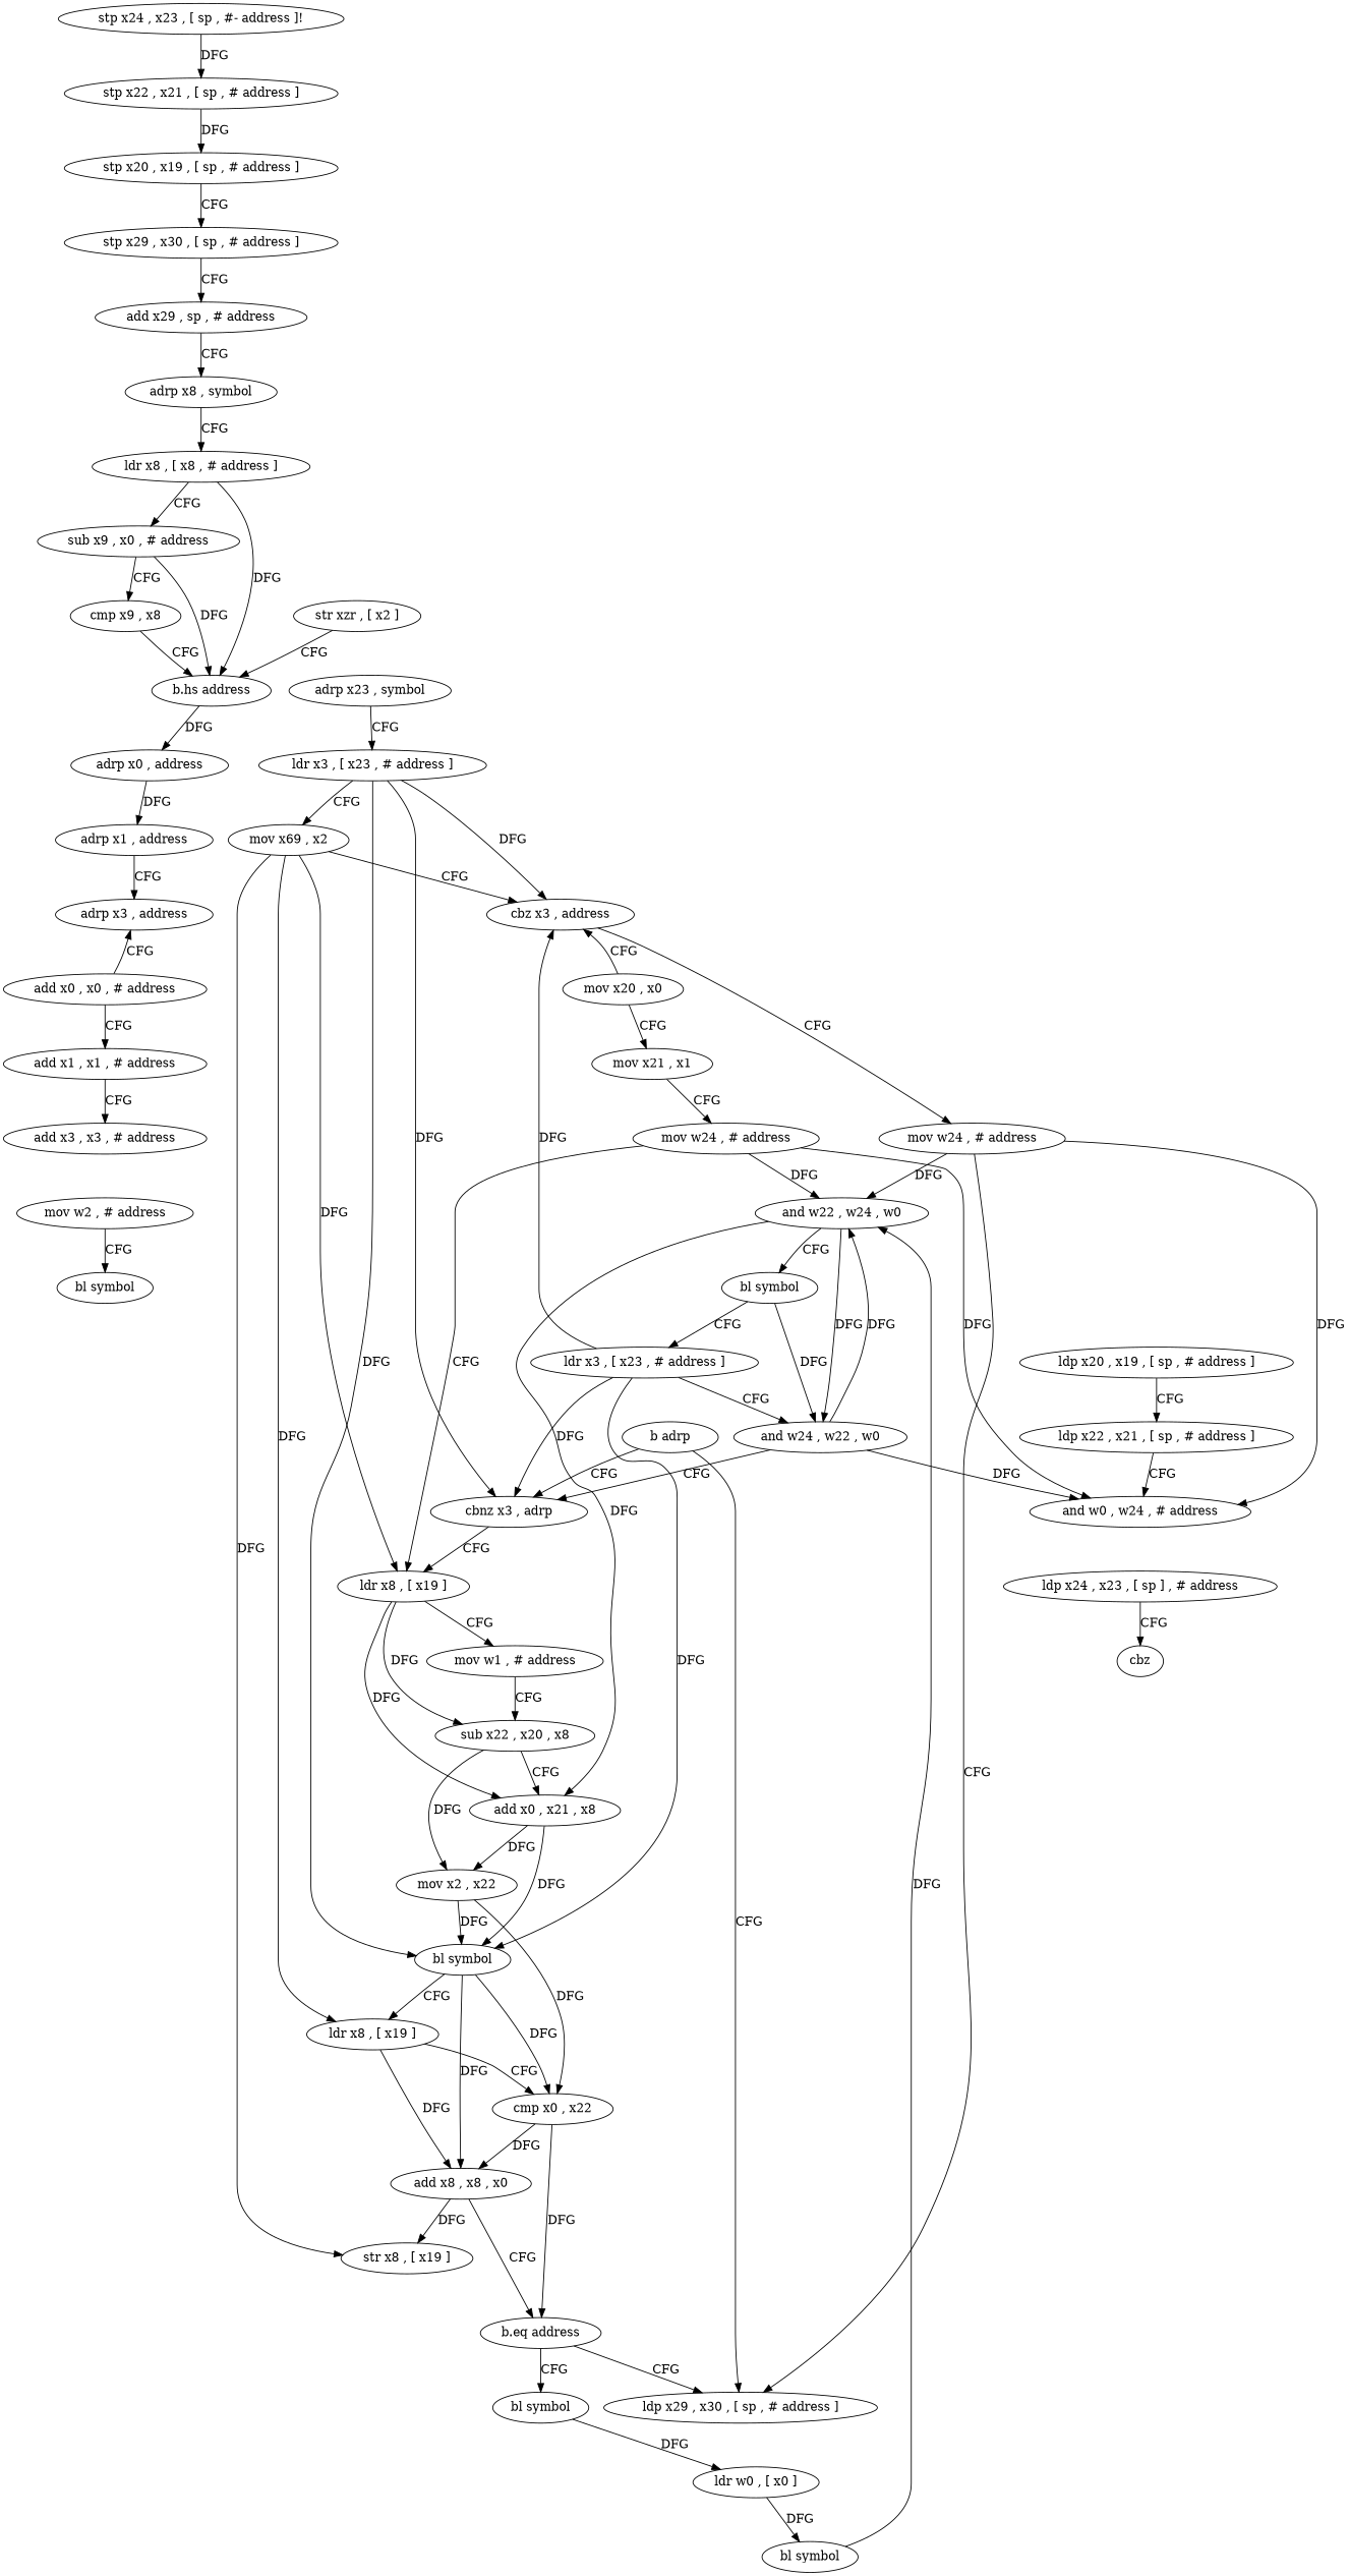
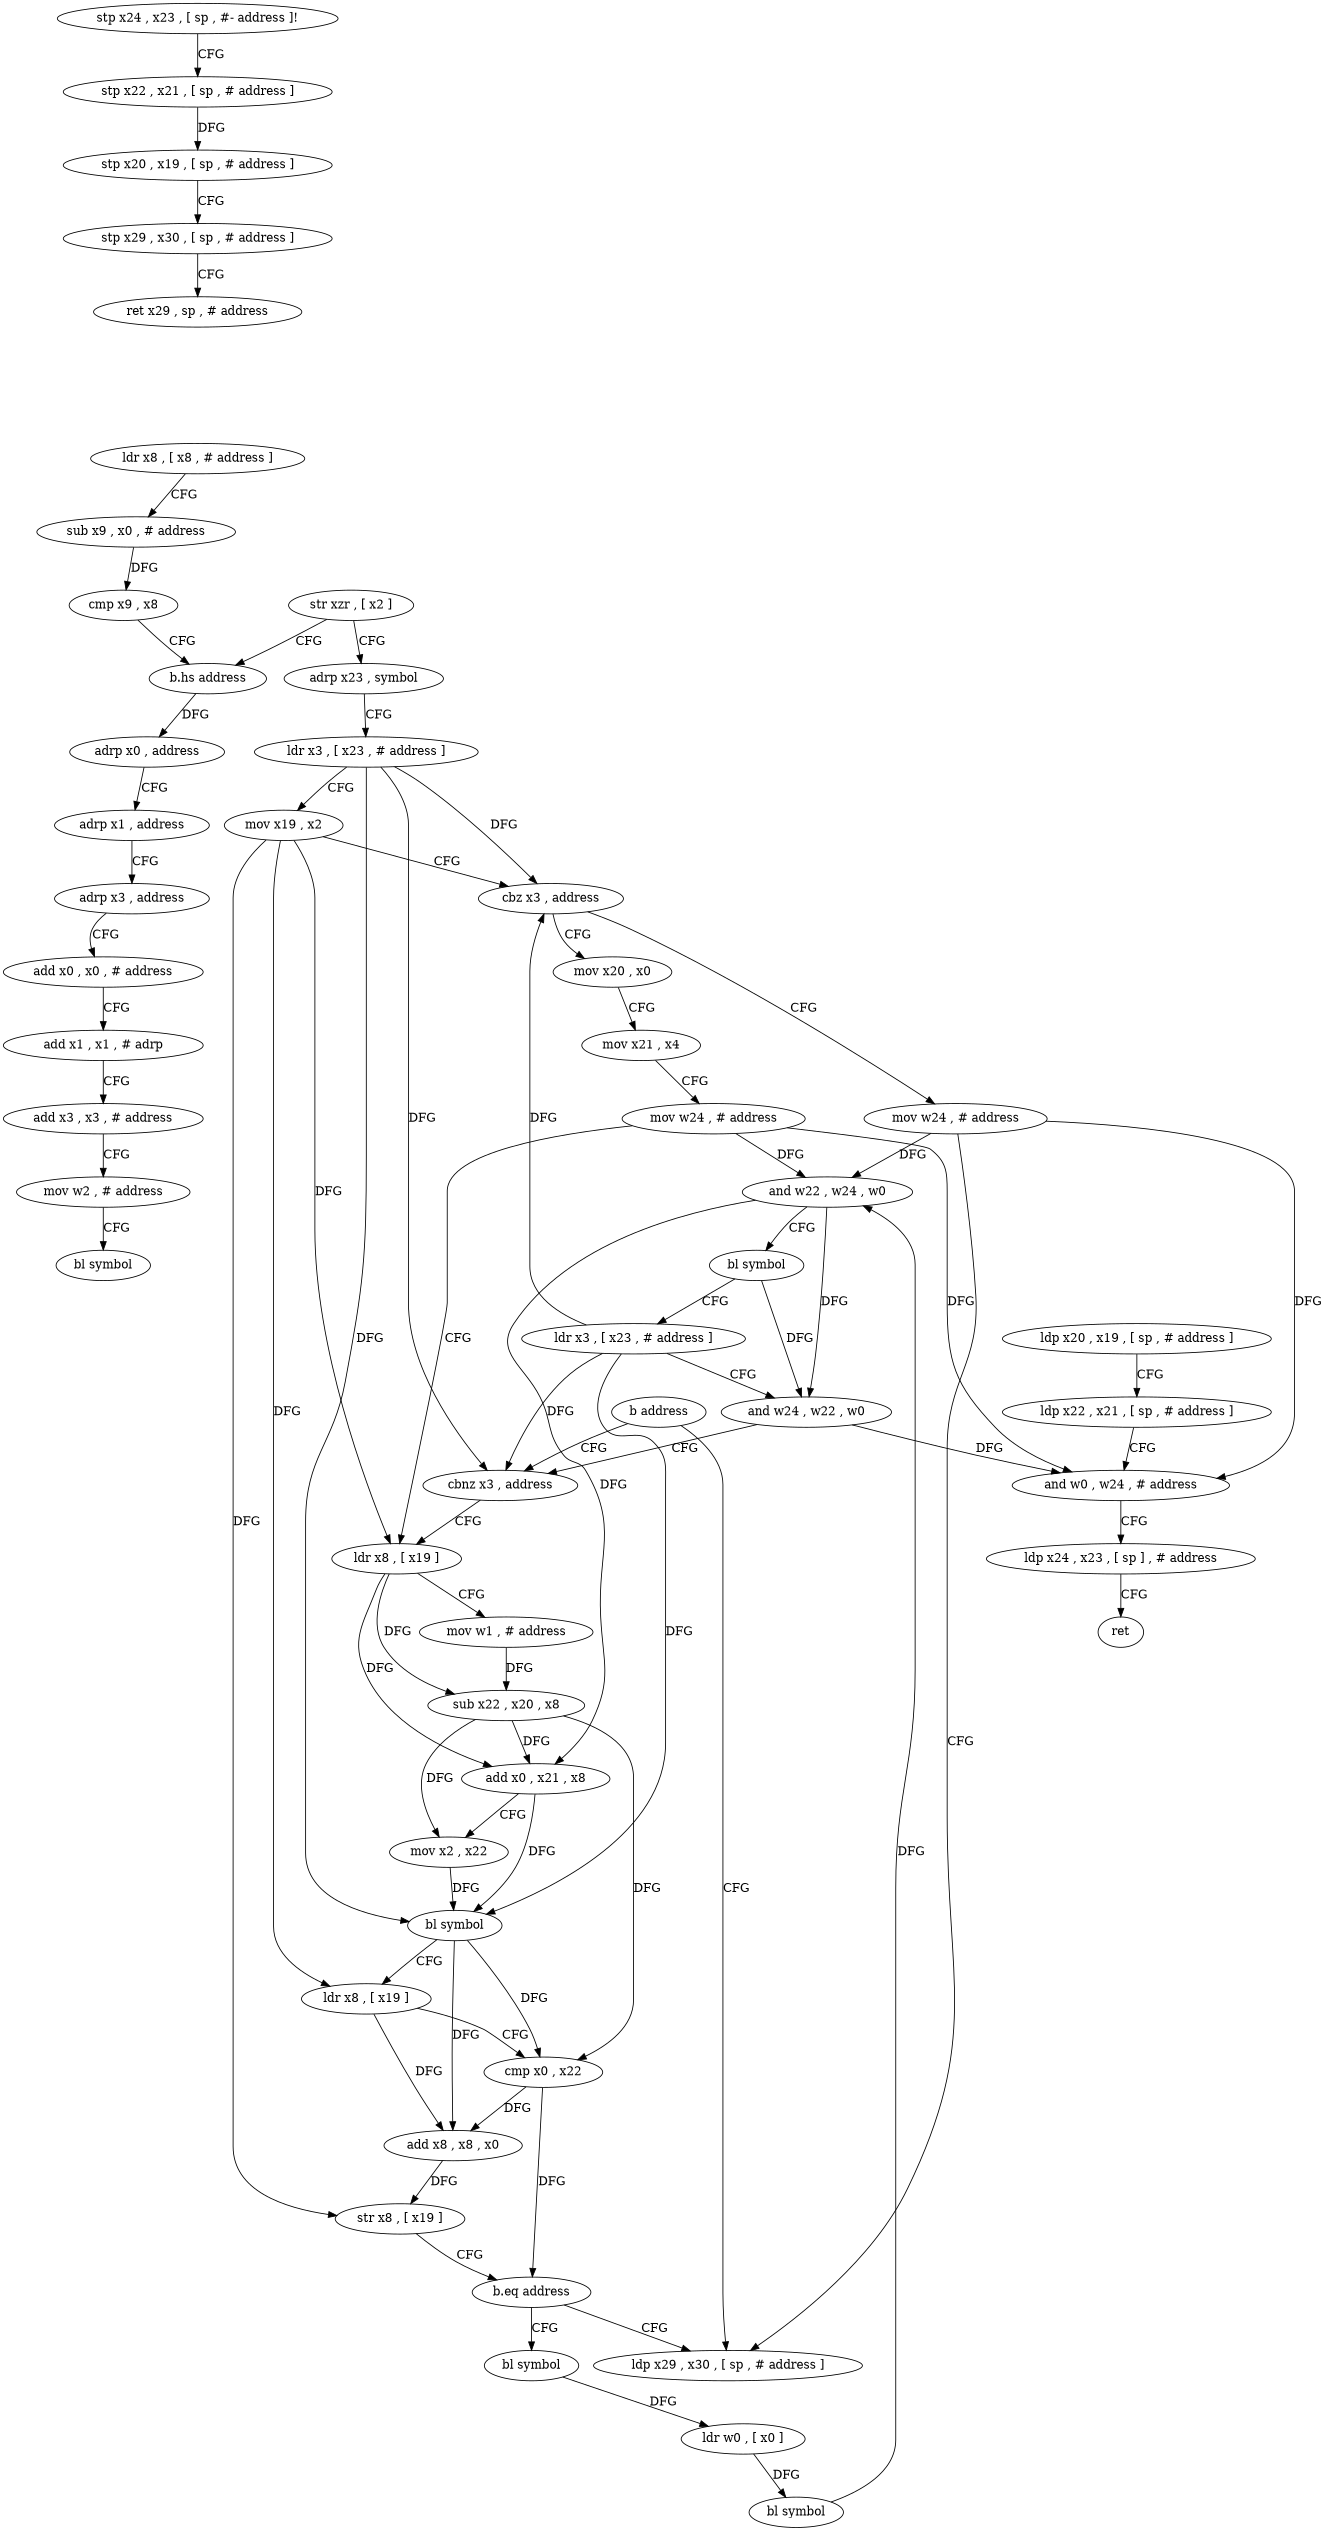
  digraph {
    n1 [label="stp x24 , x23 , [ sp , #- address ]!"]
    n2 [label="stp x22 , x21 , [ sp , # address ]"]
    n3 [label="stp x20 , x19 , [ sp , # address ]"]
    n4 [label="stp x29 , x30 , [ sp , # address ]"]
-   n5 [label="add x29 , sp , # address"]
-   n6 [label="adrp x8 , symbol"]
+   n5 [label="ret x29 , sp , # address"]
    n7 [label="ldr x8 , [ x8 , # address ]"]
    n8 [label="sub x9 , x0 , # address"]
    n9 [label="b.hs address"]
    n10 [label="cmp x9 , x8"]
    n11 [label="adrp x0 , address"]
    n12 [label="adrp x1 , address"]
    n13 [label="str xzr , [ x2 ]"]
    n14 [label="adrp x23 , symbol"]
    n15 [label="adrp x3 , address"]
    n16 [label="ldr x3 , [ x23 , # address ]"]
    n17 [label="add x0 , x0 , # address"]
-   n18 [label="add x1 , x1 , # address"]
+   n18 [label="add x1 , x1 , # adrp"]
    n19 [label="add x3 , x3 , # address"]
    n20 [label="mov w2 , # address"]
    n21 [label="bl symbol"]
-   n22 [label="mov x69 , x2"]
+   n22 [label="mov x19 , x2"]
    n23 [label="cbz x3 , address"]
-   n24 [label="cbnz x3 , adrp"]
+   n24 [label="cbnz x3 , address"]
    n25 [label="bl symbol"]
    n26 [label="ldr x8 , [ x19 ]"]
    n27 [label="ldr x8 , [ x19 ]"]
    n28 [label="str x8 , [ x19 ]"]
    n29 [label="mov w24 , # address"]
    n30 [label="mov x20 , x0"]
    n31 [label="cmp x0 , x22"]
    n32 [label="add x8 , x8 , x0"]
    n33 [label="sub x22 , x20 , x8"]
    n34 [label="add x0 , x21 , x8"]
    n35 [label="mov w1 , # address"]
    n36 [label="b.eq address"]
    n37 [label="ldp x29 , x30 , [ sp , # address ]"]
    n38 [label="and w0 , w24 , # address"]
    n39 [label="and w22 , w24 , w0"]
-   n40 [label="mov x21 , x1"]
+   n40 [label="mov x21 , x4"]
    n41 [label="ldp x24 , x23 , [ sp ] , # address"]
    n42 [label="bl symbol"]
    n43 [label="and w24 , w22 , w0"]
    n44 [label="mov w24 , # address"]
    n45 [label="mov x2 , x22"]
    n46 [label="ldp x20 , x19 , [ sp , # address ]"]
    n47 [label="ldp x22 , x21 , [ sp , # address ]"]
-   n48 [label=cbz]
+   n48 [label=ret]
    n49 [label="bl symbol"]
    n50 [label="ldr w0 , [ x0 ]"]
    n51 [label="bl symbol"]
    n52 [label="ldr x3 , [ x23 , # address ]"]
-   n53 [label="b adrp"]
-   n1 -> n2 [label=DFG]
+   n53 [label="b address"]
+   n1 -> n2 [label=CFG]
    n2 -> n3 [label=DFG]
    n3 -> n4 [label=CFG]
    n4 -> n5 [label=CFG]
-   n5 -> n6 [label=CFG]
-   n6 -> n7 [label=CFG]
    n7 -> n8 [label=CFG]
-   n7 -> n9 [label=DFG]
-   n8 -> n9 [label=DFG]
-   n8 -> n10 [label=CFG]
+   n8 -> n10 [label=DFG]
    n9 -> n11 [label=DFG]
    n10 -> n9 [label=CFG]
-   n11 -> n12 [label=DFG]
+   n11 -> n12 [label=CFG]
    n12 -> n15 [label=CFG]
    n13 -> n9 [label=CFG]
+   n13 -> n14 [label=CFG]
    n14 -> n16 [label=CFG]
-   n17 -> n15 [label=CFG]
+   n15 -> n17 [label=CFG]
    n16 -> n22 [label=CFG]
    n16 -> n23 [label=DFG]
    n16 -> n24 [label=DFG]
    n16 -> n25 [label=DFG]
    n17 -> n18 [label=CFG]
    n18 -> n19 [label=CFG]
+   n19 -> n20 [label=CFG]
    n20 -> n21 [label=CFG]
    n22 -> n23 [label=CFG]
    n22 -> n26 [label=DFG]
    n22 -> n27 [label=DFG]
    n22 -> n28 [label=DFG]
    n23 -> n29 [label=CFG]
-   n30 -> n23 [label=CFG]
+   n23 -> n30 [label=CFG]
    n24 -> n26 [label=CFG]
    n25 -> n27 [label=CFG]
    n25 -> n31 [label=DFG]
    n25 -> n32 [label=DFG]
    n26 -> n33 [label=DFG]
    n26 -> n34 [label=DFG]
    n26 -> n35 [label=CFG]
    n27 -> n31 [label=CFG]
    n27 -> n32 [label=DFG]
-   n32 -> n36 [label=CFG]
+   n28 -> n36 [label=CFG]
    n29 -> n37 [label=CFG]
    n29 -> n38 [label=DFG]
    n29 -> n39 [label=DFG]
    n30 -> n40 [label=CFG]
    n31 -> n32 [label=DFG]
    n31 -> n36 [label=DFG]
    n32 -> n28 [label=DFG]
-   n45 -> n31 [label=DFG]
-   n33 -> n34 [label=CFG]
+   n33 -> n31 [label=DFG]
+   n33 -> n34 [label=DFG]
    n33 -> n45 [label=DFG]
    n34 -> n25 [label=DFG]
-   n34 -> n45 [label=DFG]
-   n35 -> n33 [label=CFG]
+   n34 -> n45 [label=CFG]
+   n35 -> n33 [label=DFG]
    n36 -> n37 [label=CFG]
    n36 -> n49 [label=CFG]
+   n38 -> n41 [label=CFG]
    n39 -> n34 [label=DFG]
    n39 -> n42 [label=CFG]
    n39 -> n43 [label=DFG]
    n40 -> n44 [label=CFG]
    n41 -> n48 [label=CFG]
    n42 -> n43 [label=DFG]
    n42 -> n52 [label=CFG]
    n43 -> n24 [label=CFG]
    n43 -> n38 [label=DFG]
-   n43 -> n39 [label=DFG]
    n44 -> n26 [label=CFG]
    n44 -> n38 [label=DFG]
    n44 -> n39 [label=DFG]
    n45 -> n25 [label=DFG]
    n46 -> n47 [label=CFG]
    n47 -> n38 [label=CFG]
    n49 -> n50 [label=DFG]
    n50 -> n51 [label=DFG]
    n51 -> n39 [label=DFG]
    n52 -> n23 [label=DFG]
    n52 -> n24 [label=DFG]
    n52 -> n25 [label=DFG]
    n52 -> n43 [label=CFG]
    n53 -> n24 [label=CFG]
    n53 -> n37 [label=CFG]
  }
